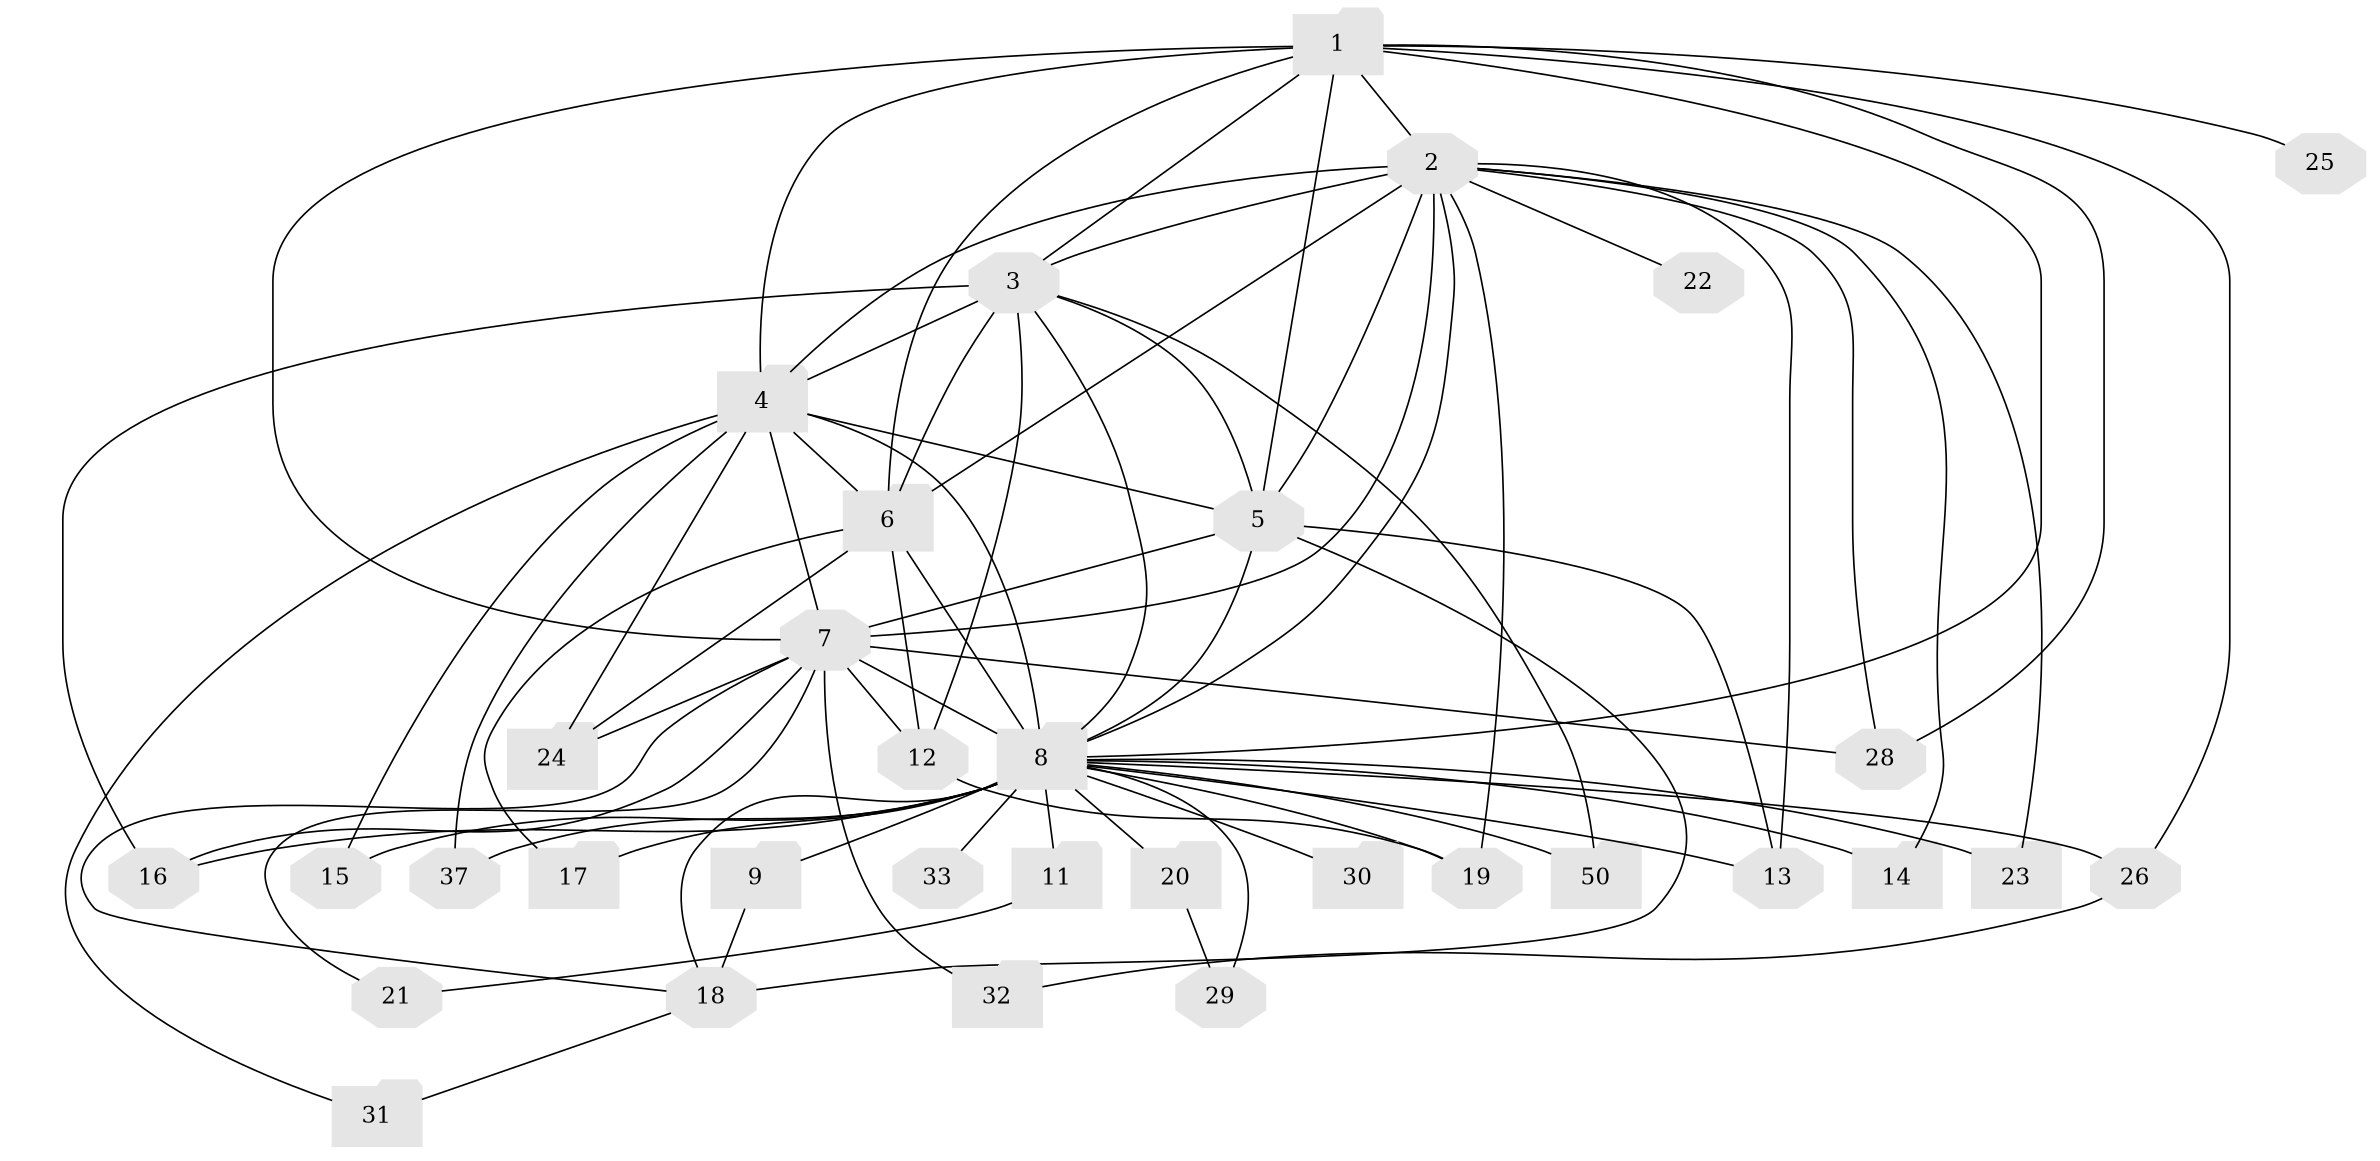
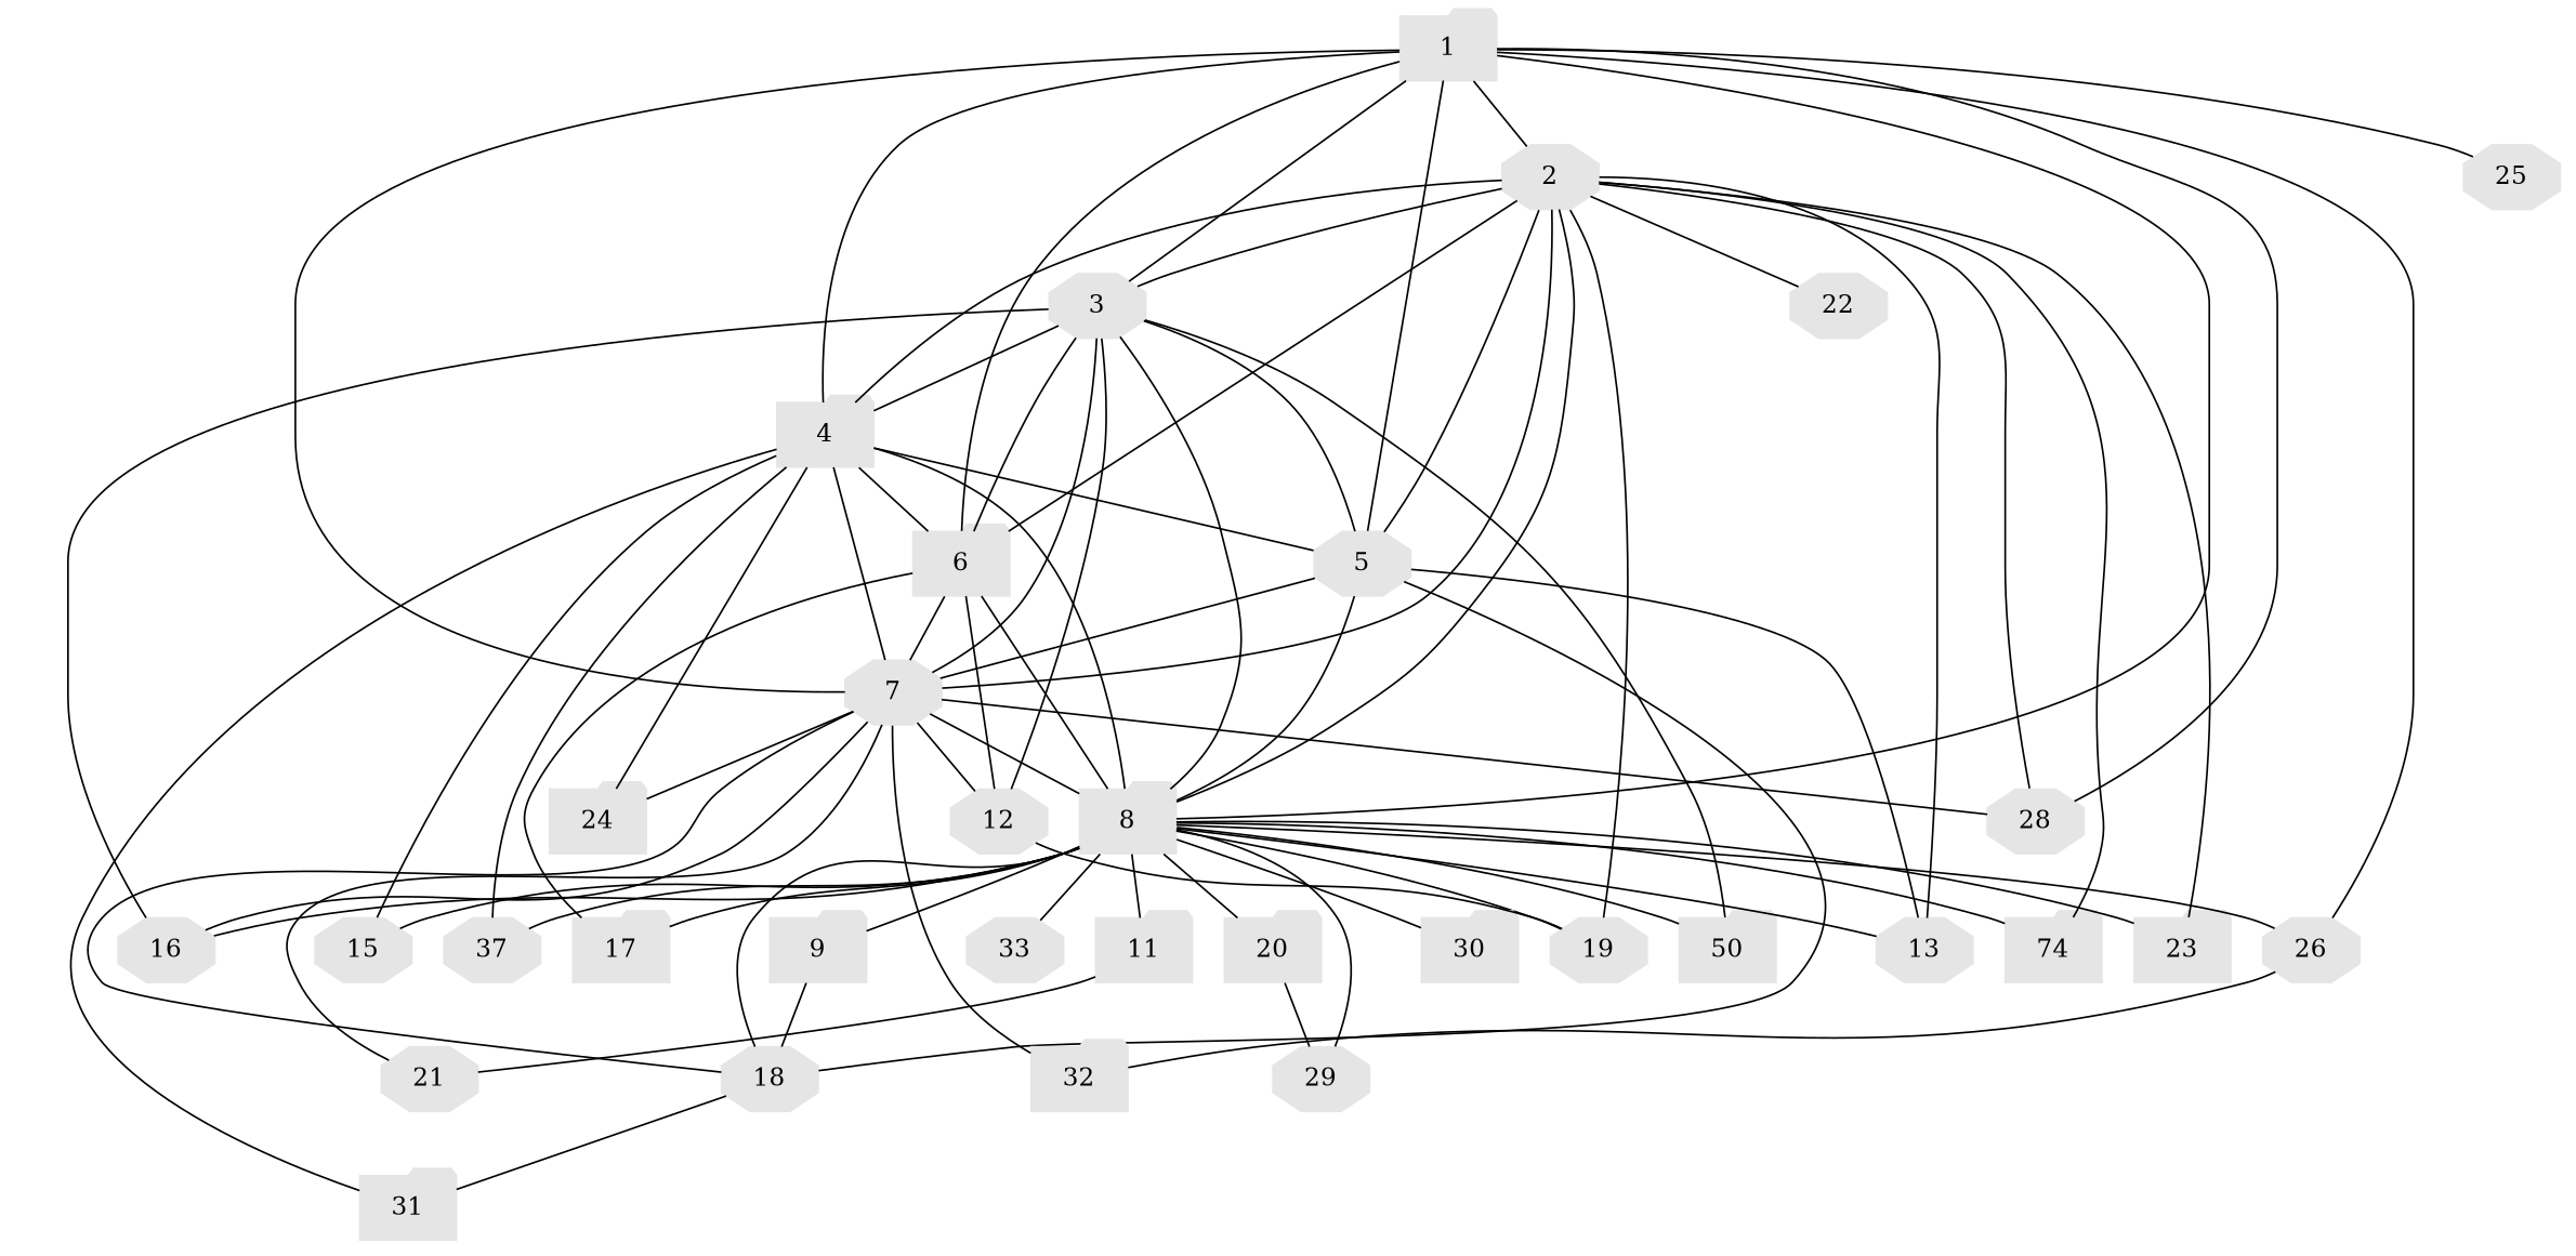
  graph {
    node [color=gray90 shape=octagon style=filled]
    edge [weight=1.0]
    1 [shape=folder]
    2
    3
    4 [shape=folder]
    5
    6 [shape=folder]
    7
    8 [shape=folder]
    25
    26
    28
    13
-   14 [shape=folder]
+   14 [shape=folder label=74]
    19
    22
    23 [shape=folder]
    n17 [label=50 shape=folder]
    12
    16
    15
    24 [shape=folder]
    n22 [label=37]
    31 [shape=folder]
    18
    17 [shape=folder]
    21
    32 [shape=folder]
    11 [shape=folder]
    9 [shape=folder]
    20 [shape=folder]
    29
    30 [shape=folder]
    33
    1 -- 2 [weight=2.0]
    1 -- 3
    1 -- 4 [weight=2.0]
    1 -- 5
    1 -- 6 [weight=2.0]
    1 -- 7
    1 -- 8 [weight=2.0]
    1 -- 25
    1 -- 26
    1 -- 28
    2 -- 3
    2 -- 4 [weight=2.0]
    2 -- 5
    2 -- 6 [weight=3.0]
    2 -- 7
    2 -- 8 [weight=2.0]
    2 -- 28
    2 -- 13
    2 -- 14
    2 -- 19
    2 -- 22
    2 -- 23
    3 -- 4 [weight=2.0]
    3 -- 5
    3 -- 6 [weight=3.0]
+   3 -- 7
    3 -- 8 [weight=3.0]
    3 -- n17
    3 -- 12
    3 -- 16
    4 -- 5 [weight=3.0]
    4 -- 6 [weight=4.0]
    4 -- 7 [weight=2.0]
    4 -- 8 [weight=5.0]
    4 -- 15
    4 -- 24 [weight=2.0]
    4 -- n22
    4 -- 31
    5 -- 7
    5 -- 8 [weight=3.0]
    5 -- 13
    5 -- 18 [weight=2.0]
-   6 -- 24 [weight=3.0]
+   6 -- 7 [weight=3.0]
    6 -- 8 [weight=19.0]
    6 -- 12 [weight=2.0]
    6 -- 17
    7 -- 8
    7 -- 28
    7 -- 12
    7 -- 16
    7 -- 24
    7 -- 18
    7 -- 21
    7 -- 32
    8 -- 26
    8 -- 13
    8 -- 14
    8 -- 19
    8 -- 23
    8 -- n17
    8 -- 16
    8 -- 15
    8 -- n22
    8 -- 18
    8 -- 17
    8 -- 11
    8 -- 9 [weight=3.0]
    8 -- 20
    8 -- 29
    8 -- 30 [weight=2.0]
    8 -- 33 [weight=2.0]
    26 -- 32
    12 -- 19
    18 -- 31
    11 -- 21
    9 -- 18
    20 -- 29
  }
